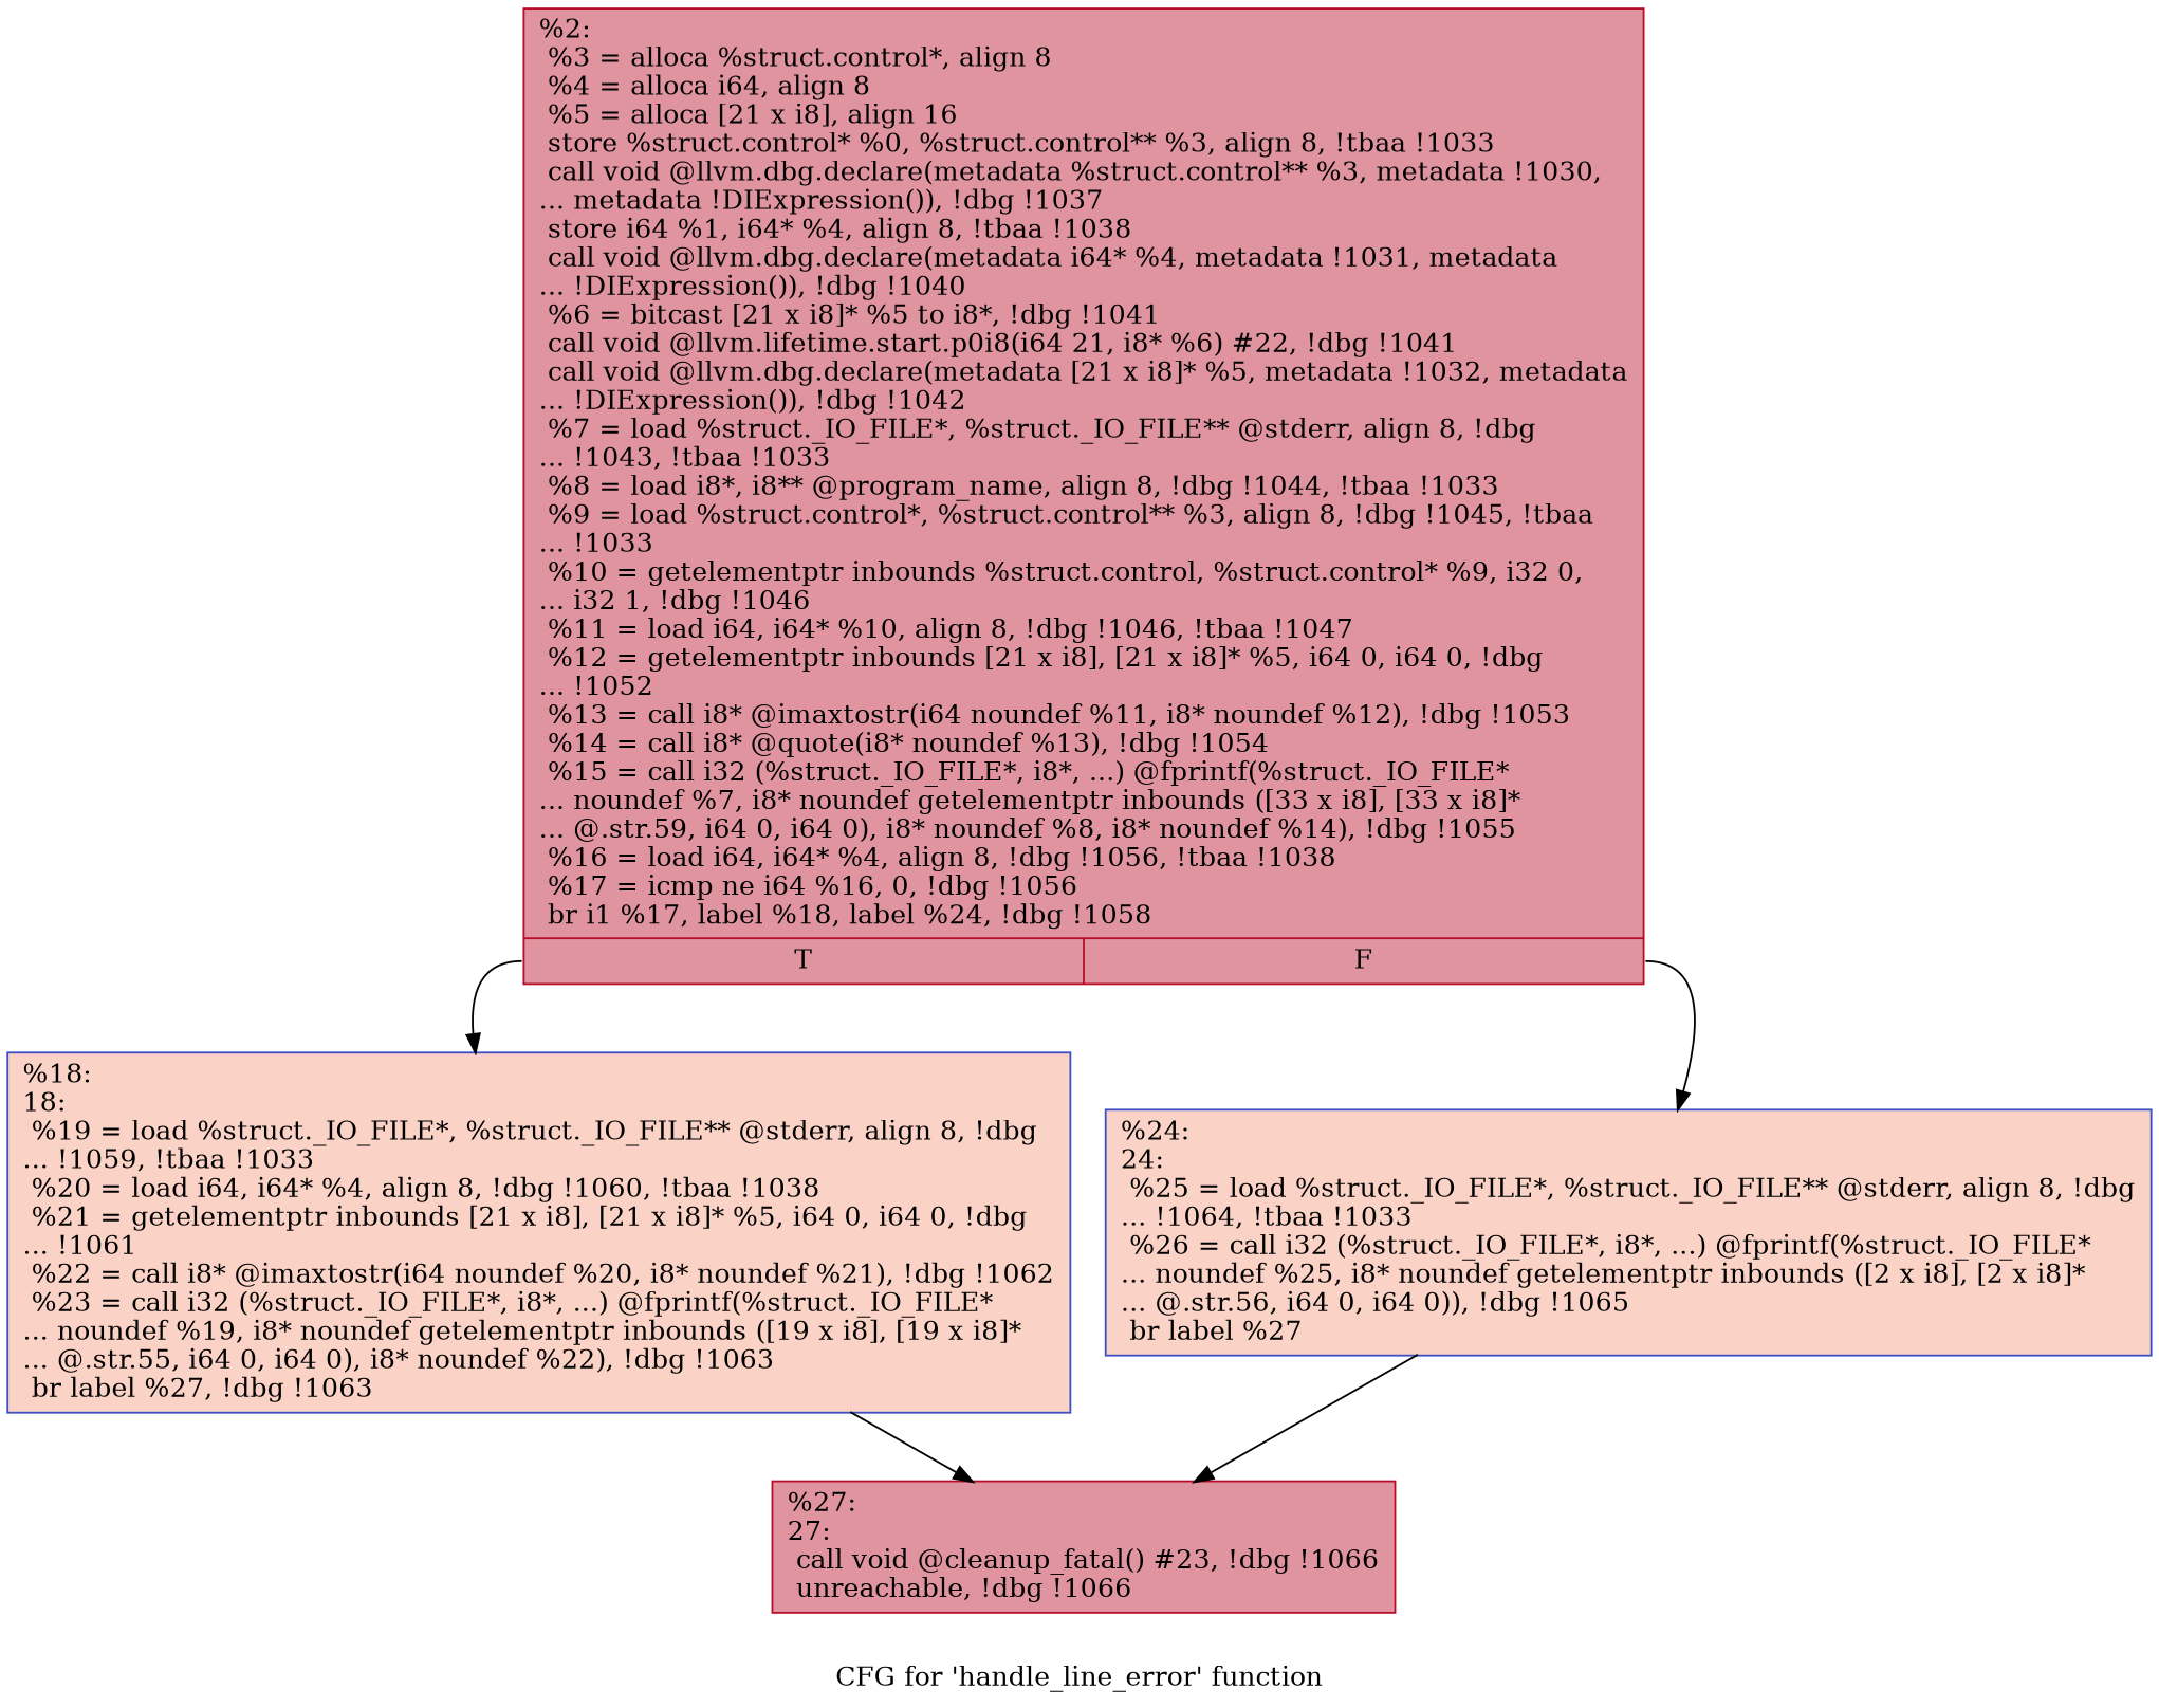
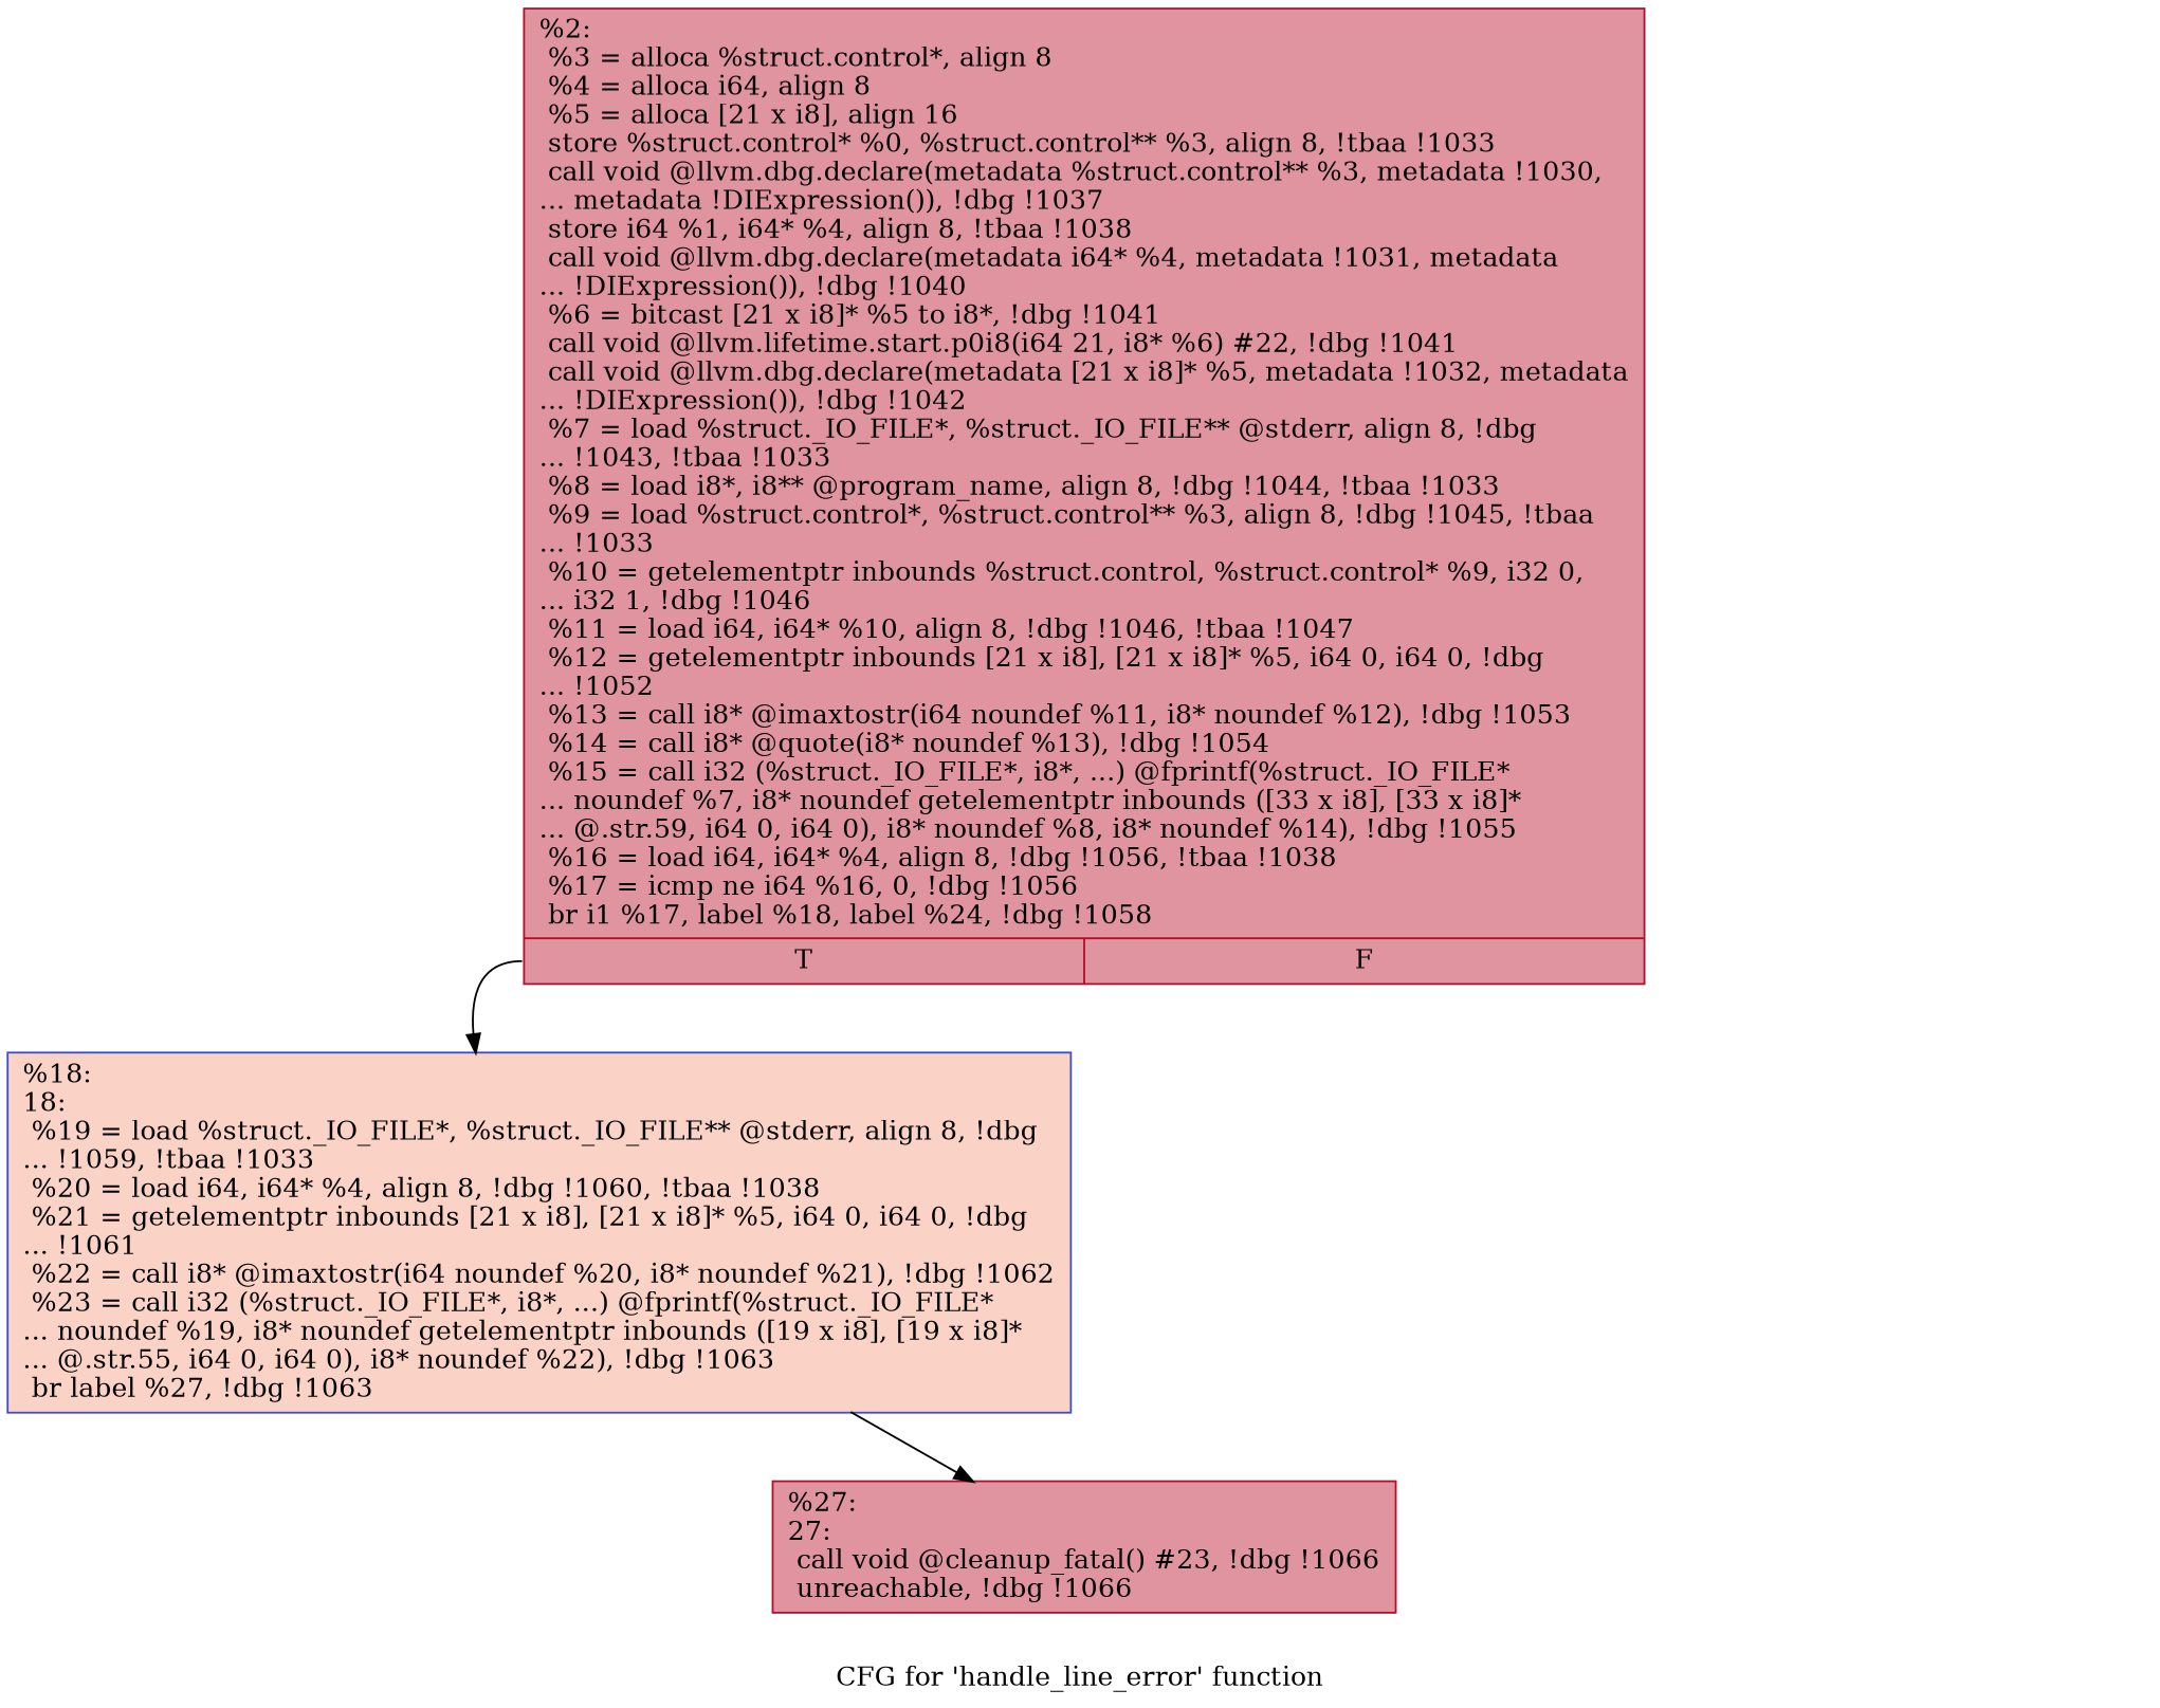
  digraph {
    label="CFG for 'handle_line_error' function"
    node [color="#b70d28ff" fillcolor="#b70d2870" shape=record style=filled]
    n1 [label="{%2:\l  %3 = alloca %struct.control*, align 8\l  %4 = alloca i64, align 8\l  %5 = alloca [21 x i8], align 16\l  store %struct.control* %0, %struct.control** %3, align 8, !tbaa !1033\l  call void @llvm.dbg.declare(metadata %struct.control** %3, metadata !1030,\l... metadata !DIExpression()), !dbg !1037\l  store i64 %1, i64* %4, align 8, !tbaa !1038\l  call void @llvm.dbg.declare(metadata i64* %4, metadata !1031, metadata\l... !DIExpression()), !dbg !1040\l  %6 = bitcast [21 x i8]* %5 to i8*, !dbg !1041\l  call void @llvm.lifetime.start.p0i8(i64 21, i8* %6) #22, !dbg !1041\l  call void @llvm.dbg.declare(metadata [21 x i8]* %5, metadata !1032, metadata\l... !DIExpression()), !dbg !1042\l  %7 = load %struct._IO_FILE*, %struct._IO_FILE** @stderr, align 8, !dbg\l... !1043, !tbaa !1033\l  %8 = load i8*, i8** @program_name, align 8, !dbg !1044, !tbaa !1033\l  %9 = load %struct.control*, %struct.control** %3, align 8, !dbg !1045, !tbaa\l... !1033\l  %10 = getelementptr inbounds %struct.control, %struct.control* %9, i32 0,\l... i32 1, !dbg !1046\l  %11 = load i64, i64* %10, align 8, !dbg !1046, !tbaa !1047\l  %12 = getelementptr inbounds [21 x i8], [21 x i8]* %5, i64 0, i64 0, !dbg\l... !1052\l  %13 = call i8* @imaxtostr(i64 noundef %11, i8* noundef %12), !dbg !1053\l  %14 = call i8* @quote(i8* noundef %13), !dbg !1054\l  %15 = call i32 (%struct._IO_FILE*, i8*, ...) @fprintf(%struct._IO_FILE*\l... noundef %7, i8* noundef getelementptr inbounds ([33 x i8], [33 x i8]*\l... @.str.59, i64 0, i64 0), i8* noundef %8, i8* noundef %14), !dbg !1055\l  %16 = load i64, i64* %4, align 8, !dbg !1056, !tbaa !1038\l  %17 = icmp ne i64 %16, 0, !dbg !1056\l  br i1 %17, label %18, label %24, !dbg !1058\l|{<s0>T|<s1>F}}"]
    n2 [color="#3d50c3ff" fillcolor="#f59c7d70" label="{%18:\l18:                                               \l  %19 = load %struct._IO_FILE*, %struct._IO_FILE** @stderr, align 8, !dbg\l... !1059, !tbaa !1033\l  %20 = load i64, i64* %4, align 8, !dbg !1060, !tbaa !1038\l  %21 = getelementptr inbounds [21 x i8], [21 x i8]* %5, i64 0, i64 0, !dbg\l... !1061\l  %22 = call i8* @imaxtostr(i64 noundef %20, i8* noundef %21), !dbg !1062\l  %23 = call i32 (%struct._IO_FILE*, i8*, ...) @fprintf(%struct._IO_FILE*\l... noundef %19, i8* noundef getelementptr inbounds ([19 x i8], [19 x i8]*\l... @.str.55, i64 0, i64 0), i8* noundef %22), !dbg !1063\l  br label %27, !dbg !1063\l}"]
-   n3 [color="#3d50c3ff" fillcolor="#f59c7d70" label="{%24:\l24:                                               \l  %25 = load %struct._IO_FILE*, %struct._IO_FILE** @stderr, align 8, !dbg\l... !1064, !tbaa !1033\l  %26 = call i32 (%struct._IO_FILE*, i8*, ...) @fprintf(%struct._IO_FILE*\l... noundef %25, i8* noundef getelementptr inbounds ([2 x i8], [2 x i8]*\l... @.str.56, i64 0, i64 0)), !dbg !1065\l  br label %27\l}"]
    n4 [label="{%27:\l27:                                               \l  call void @cleanup_fatal() #23, !dbg !1066\l  unreachable, !dbg !1066\l}"]
    n1 -> n2 [tailport=s0]
-   n1 -> n3 [tailport=s1]
    n2 -> n4
-   n3 -> n4
  }
